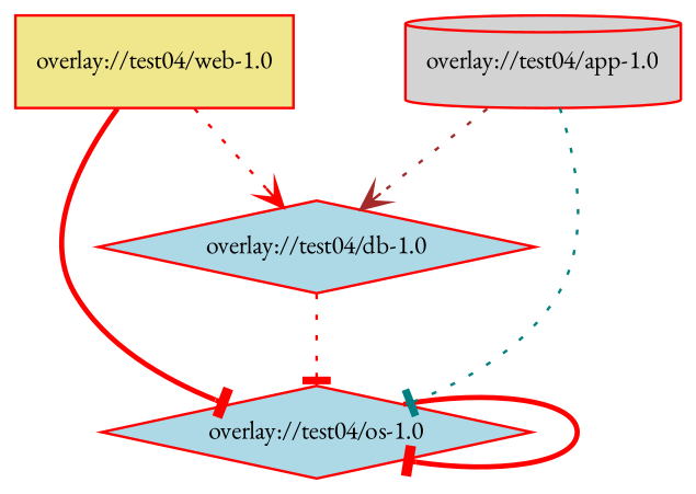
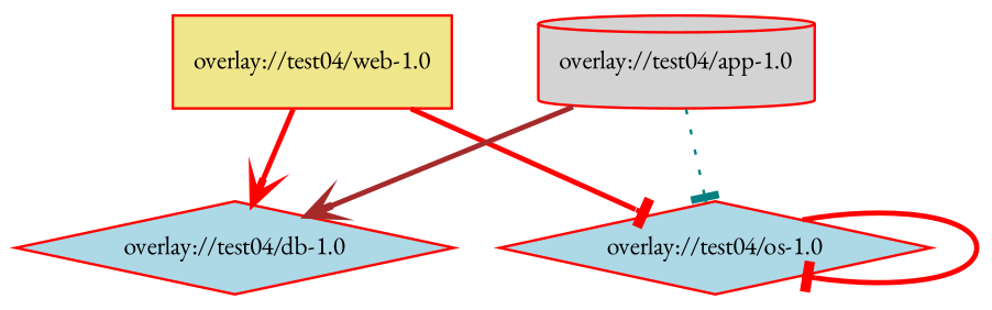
  digraph {
    compound=true
    concentrate=true
    fontname="EB Garamond"
    newrank=true
    rankdir=TD
    node [color=red fillcolor=lightblue fontname="EB Garamond" fontsize=10 shape=diamond style=filled]
    edge [arrowhead=tee color=red fontname="EB Garamond" style=dotted]
    "overlay://test04/web-1.0" [fillcolor=khaki shape=box]
    "overlay://test04/db-1.0"
    "overlay://test04/os-1.0"
    "overlay://test04/app-1.0" [fillcolor=lightgrey shape=cylinder]
-   "overlay://test04/web-1.0" -> "overlay://test04/db-1.0" [arrowhead=vee]
+   "overlay://test04/web-1.0" -> "overlay://test04/db-1.0" [arrowhead=vee style=bold]
    "overlay://test04/web-1.0" -> "overlay://test04/os-1.0" [style=bold]
-   "overlay://test04/db-1.0" -> "overlay://test04/os-1.0"
    "overlay://test04/os-1.0" -> "overlay://test04/os-1.0" [style=bold]
-   "overlay://test04/app-1.0" -> "overlay://test04/db-1.0" [arrowhead=vee color=brown]
+   "overlay://test04/app-1.0" -> "overlay://test04/db-1.0" [arrowhead=vee color=brown style=bold]
    "overlay://test04/app-1.0" -> "overlay://test04/os-1.0" [color=teal]
  }
